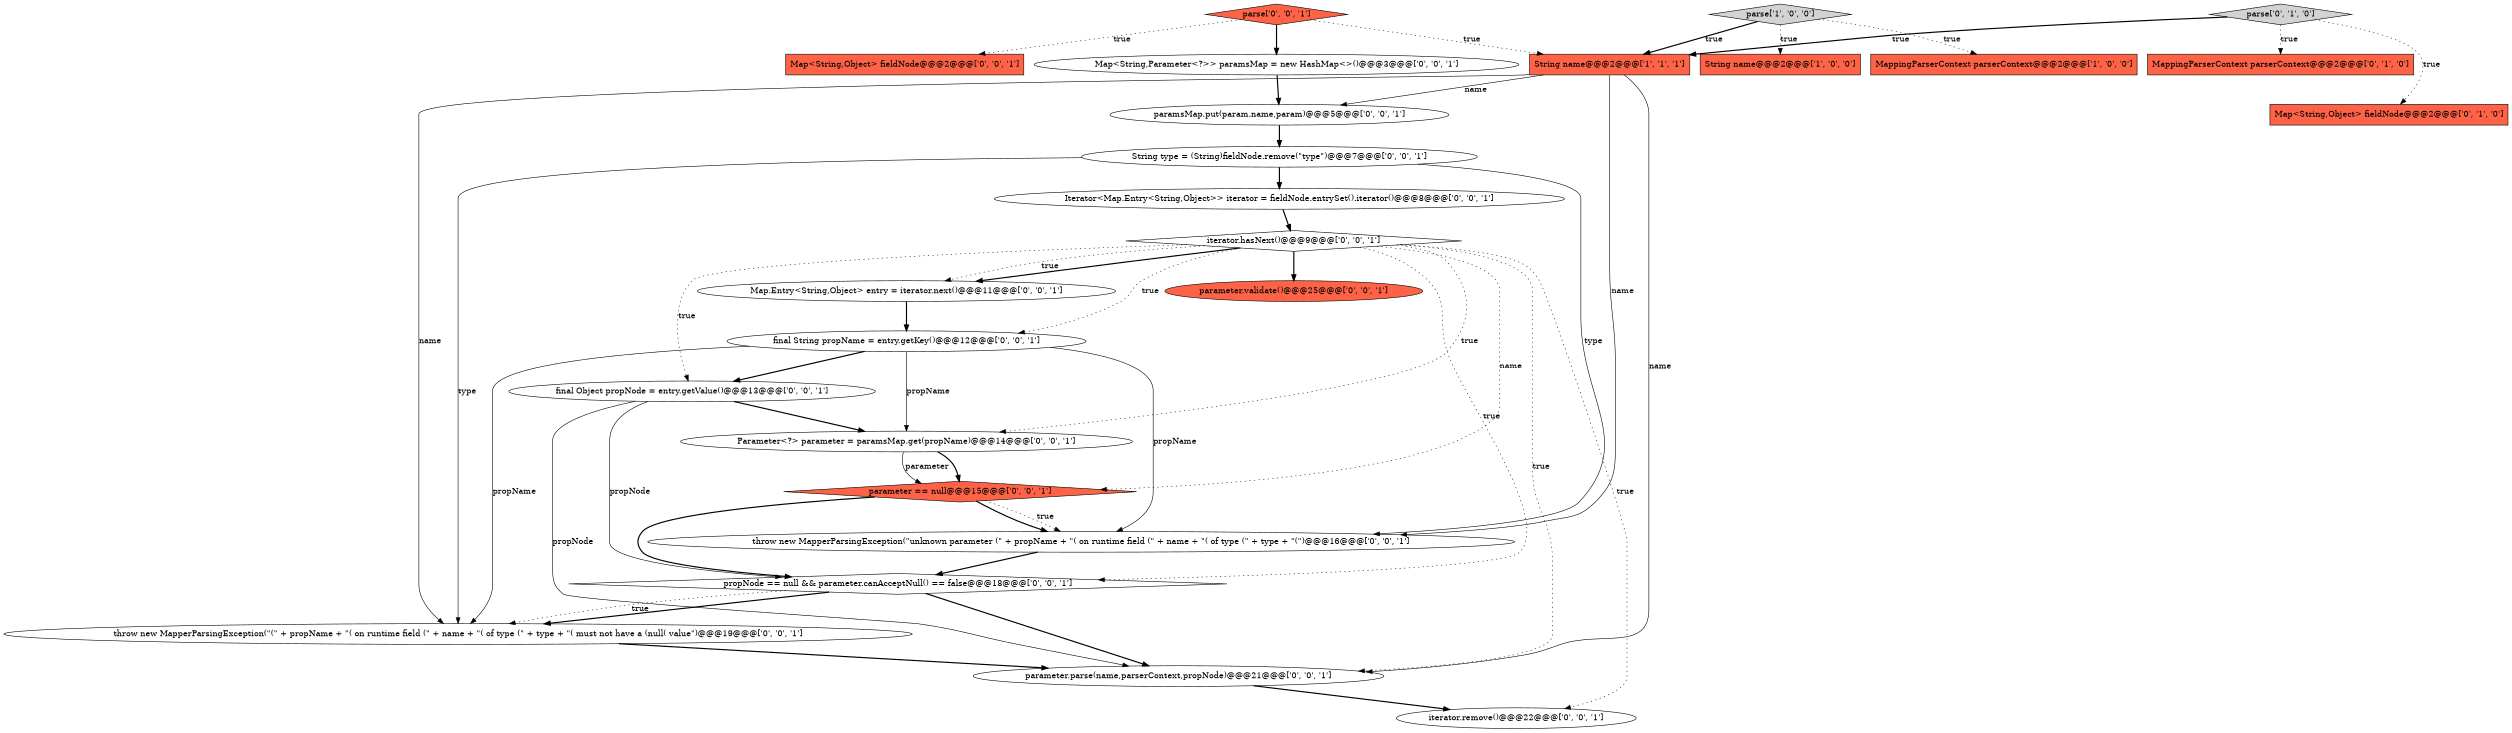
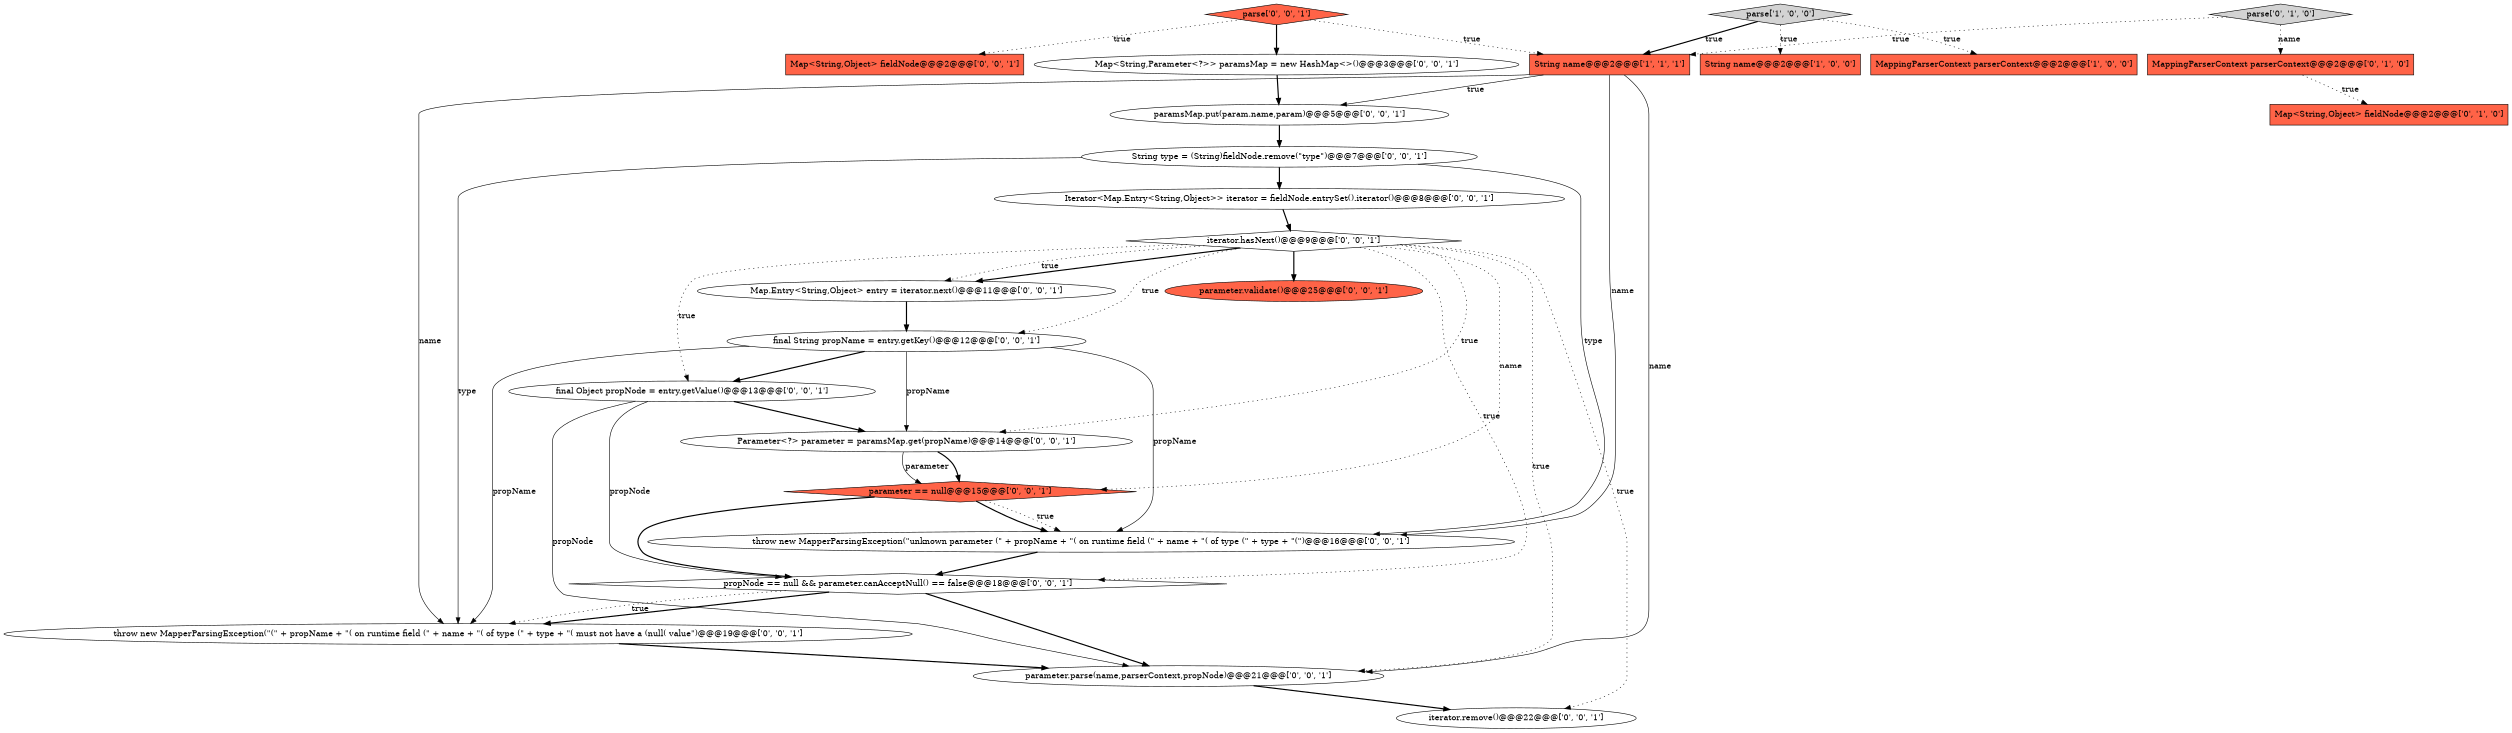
  digraph {
    node [fillcolor=white shape=ellipse style=filled]
    edge [style=bold]
    n1 [fillcolor=tomato label="String name@@@2@@@['1', '1', '1']" shape=box]
    n2 [label="throw new MapperParsingException(\"(\" + propName + \"( on runtime field (\" + name + \"( of type (\" + type + \"( must not have a (null( value\")@@@19@@@['0', '0', '1']"]
    n3 [label="paramsMap.put(param.name,param)@@@5@@@['0', '0', '1']"]
    n4 [label="parameter.parse(name,parserContext,propNode)@@@21@@@['0', '0', '1']"]
    n5 [label="throw new MapperParsingException(\"unknown parameter (\" + propName + \"( on runtime field (\" + name + \"( of type (\" + type + \"(\")@@@16@@@['0', '0', '1']"]
    n6 [label="String type = (String)fieldNode.remove(\"type\")@@@7@@@['0', '0', '1']"]
    n7 [label="iterator.remove()@@@22@@@['0', '0', '1']"]
    n8 [label="propNode == null && parameter.canAcceptNull() == false@@@18@@@['0', '0', '1']" shape=diamond]
    n9 [label="Iterator<Map.Entry<String,Object>> iterator = fieldNode.entrySet().iterator()@@@8@@@['0', '0', '1']"]
    n10 [label="iterator.hasNext()@@@9@@@['0', '0', '1']" shape=diamond]
    n11 [label="final Object propNode = entry.getValue()@@@13@@@['0', '0', '1']"]
    n12 [label="Parameter<?> parameter = paramsMap.get(propName)@@@14@@@['0', '0', '1']"]
    n13 [fillcolor=tomato label="parameter == null@@@15@@@['0', '0', '1']" shape=diamond]
    n14 [fillcolor=tomato label="parse['0', '0', '1']" shape=diamond]
    n15 [fillcolor=tomato label="Map<String,Object> fieldNode@@@2@@@['0', '0', '1']" shape=box]
    n16 [label="Map<String,Parameter<?>> paramsMap = new HashMap<>()@@@3@@@['0', '0', '1']"]
    n17 [fillcolor=lightgray label="parse['1', '0', '0']" shape=diamond]
    n18 [fillcolor=tomato label="String name@@@2@@@['1', '0', '0']" shape=box]
    n19 [fillcolor=tomato label="MappingParserContext parserContext@@@2@@@['1', '0', '0']" shape=box]
    n20 [fillcolor=tomato label="parameter.validate()@@@25@@@['0', '0', '1']"]
    n21 [label="final String propName = entry.getKey()@@@12@@@['0', '0', '1']"]
    n22 [label="Map.Entry<String,Object> entry = iterator.next()@@@11@@@['0', '0', '1']"]
    n23 [fillcolor=tomato label="Map<String,Object> fieldNode@@@2@@@['0', '1', '0']" shape=box]
    n24 [fillcolor=tomato label="MappingParserContext parserContext@@@2@@@['0', '1', '0']" shape=box]
    n25 [fillcolor=lightgray label="parse['0', '1', '0']" shape=diamond]
    n1 -> n2 [label=name style=solid]
-   n1 -> n3 [label=name style=solid]
+   n1 -> n3 [label=true style=solid]
    n1 -> n4 [label=name style=solid]
    n1 -> n5 [label=name style=solid]
    n2 -> n4
    n3 -> n6
    n4 -> n7
    n5 -> n8
    n6 -> n2 [label=type style=solid]
    n6 -> n5 [label=type style=solid]
    n6 -> n9
    n8 -> n2
    n8 -> n2 [label=true style=dotted]
    n8 -> n4
    n9 -> n10
    n10 -> n4 [label=true style=dotted]
    n10 -> n7 [label=true style=dotted]
    n10 -> n8 [label=true style=dotted]
    n10 -> n11 [label=true style=dotted]
    n10 -> n12 [label=true style=dotted]
    n10 -> n13 [label=name style=dotted]
    n10 -> n20
    n10 -> n21 [label=true style=dotted]
    n10 -> n22
    n10 -> n22 [label=true style=dotted]
    n11 -> n4 [label=propNode style=solid]
    n11 -> n8 [label=propNode style=solid]
    n11 -> n12
    n12 -> n13
    n12 -> n13 [label=parameter style=solid]
    n13 -> n5
    n13 -> n5 [label=true style=dotted]
    n13 -> n8
    n14 -> n1 [label=true style=dotted]
    n14 -> n15 [label=true style=dotted]
    n14 -> n16
    n16 -> n3
    n17 -> n1 [label=true]
    n17 -> n18 [label=true style=dotted]
    n17 -> n19 [label=true style=dotted]
    n21 -> n2 [label=propName style=solid]
    n21 -> n5 [label=propName style=solid]
    n21 -> n11
    n21 -> n12 [label=propName style=solid]
    n22 -> n21
-   n25 -> n1 [label=true]
-   n25 -> n23 [label=true style=dotted]
-   n25 -> n24 [label=true style=dotted]
+   n25 -> n1 [label=true style=dotted]
+   n24 -> n23 [label=true style=dotted]
+   n25 -> n24 [label=name style=dotted]
  }
